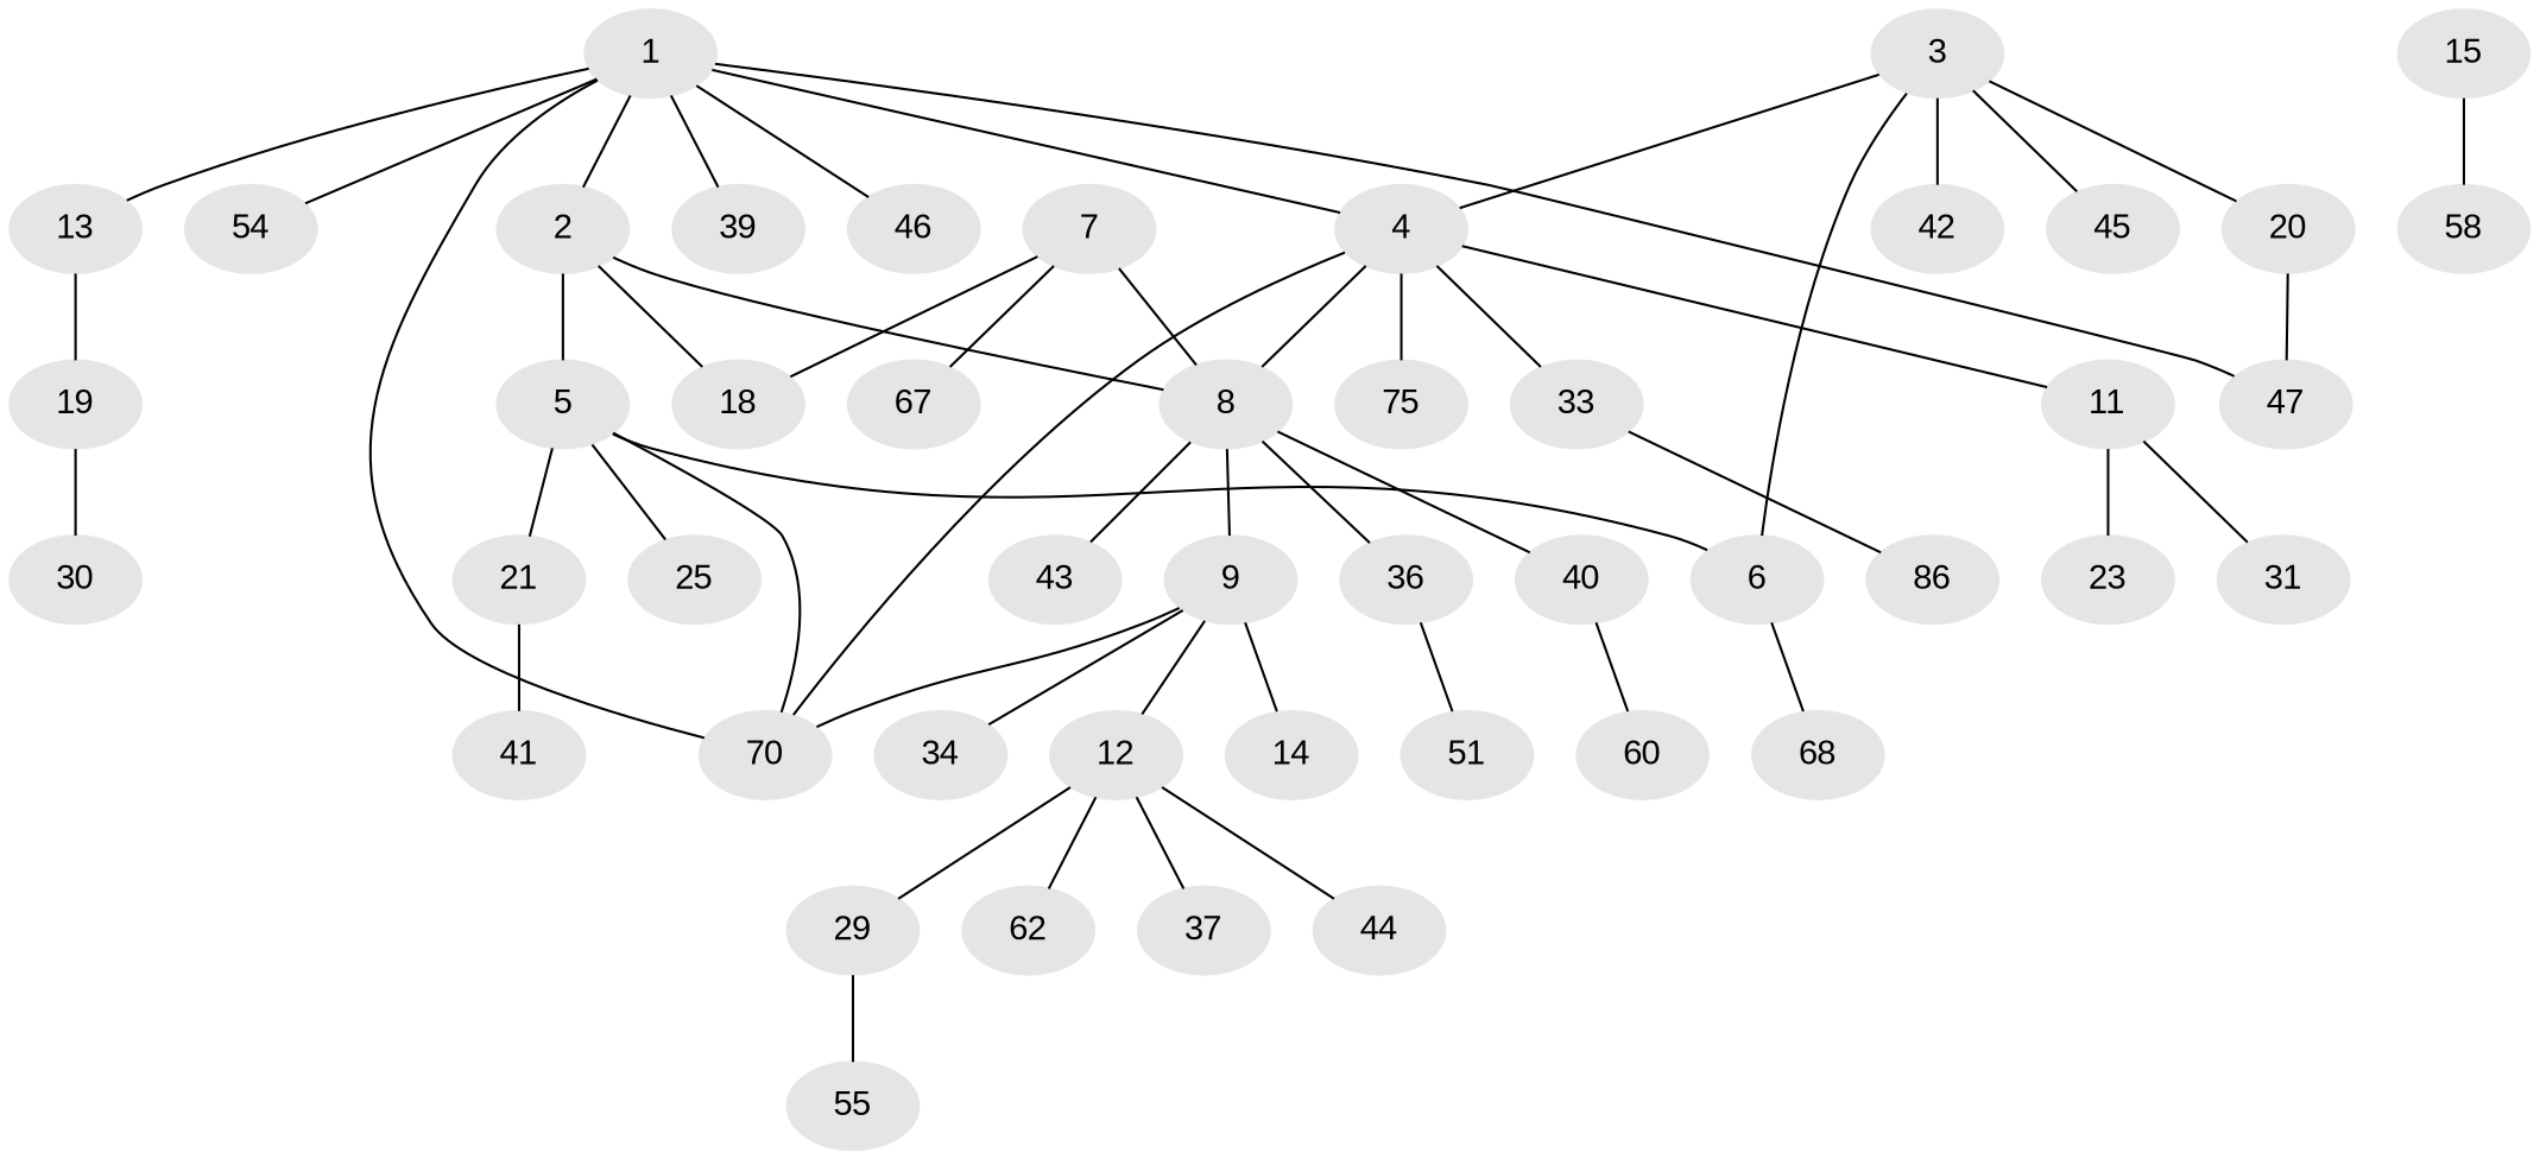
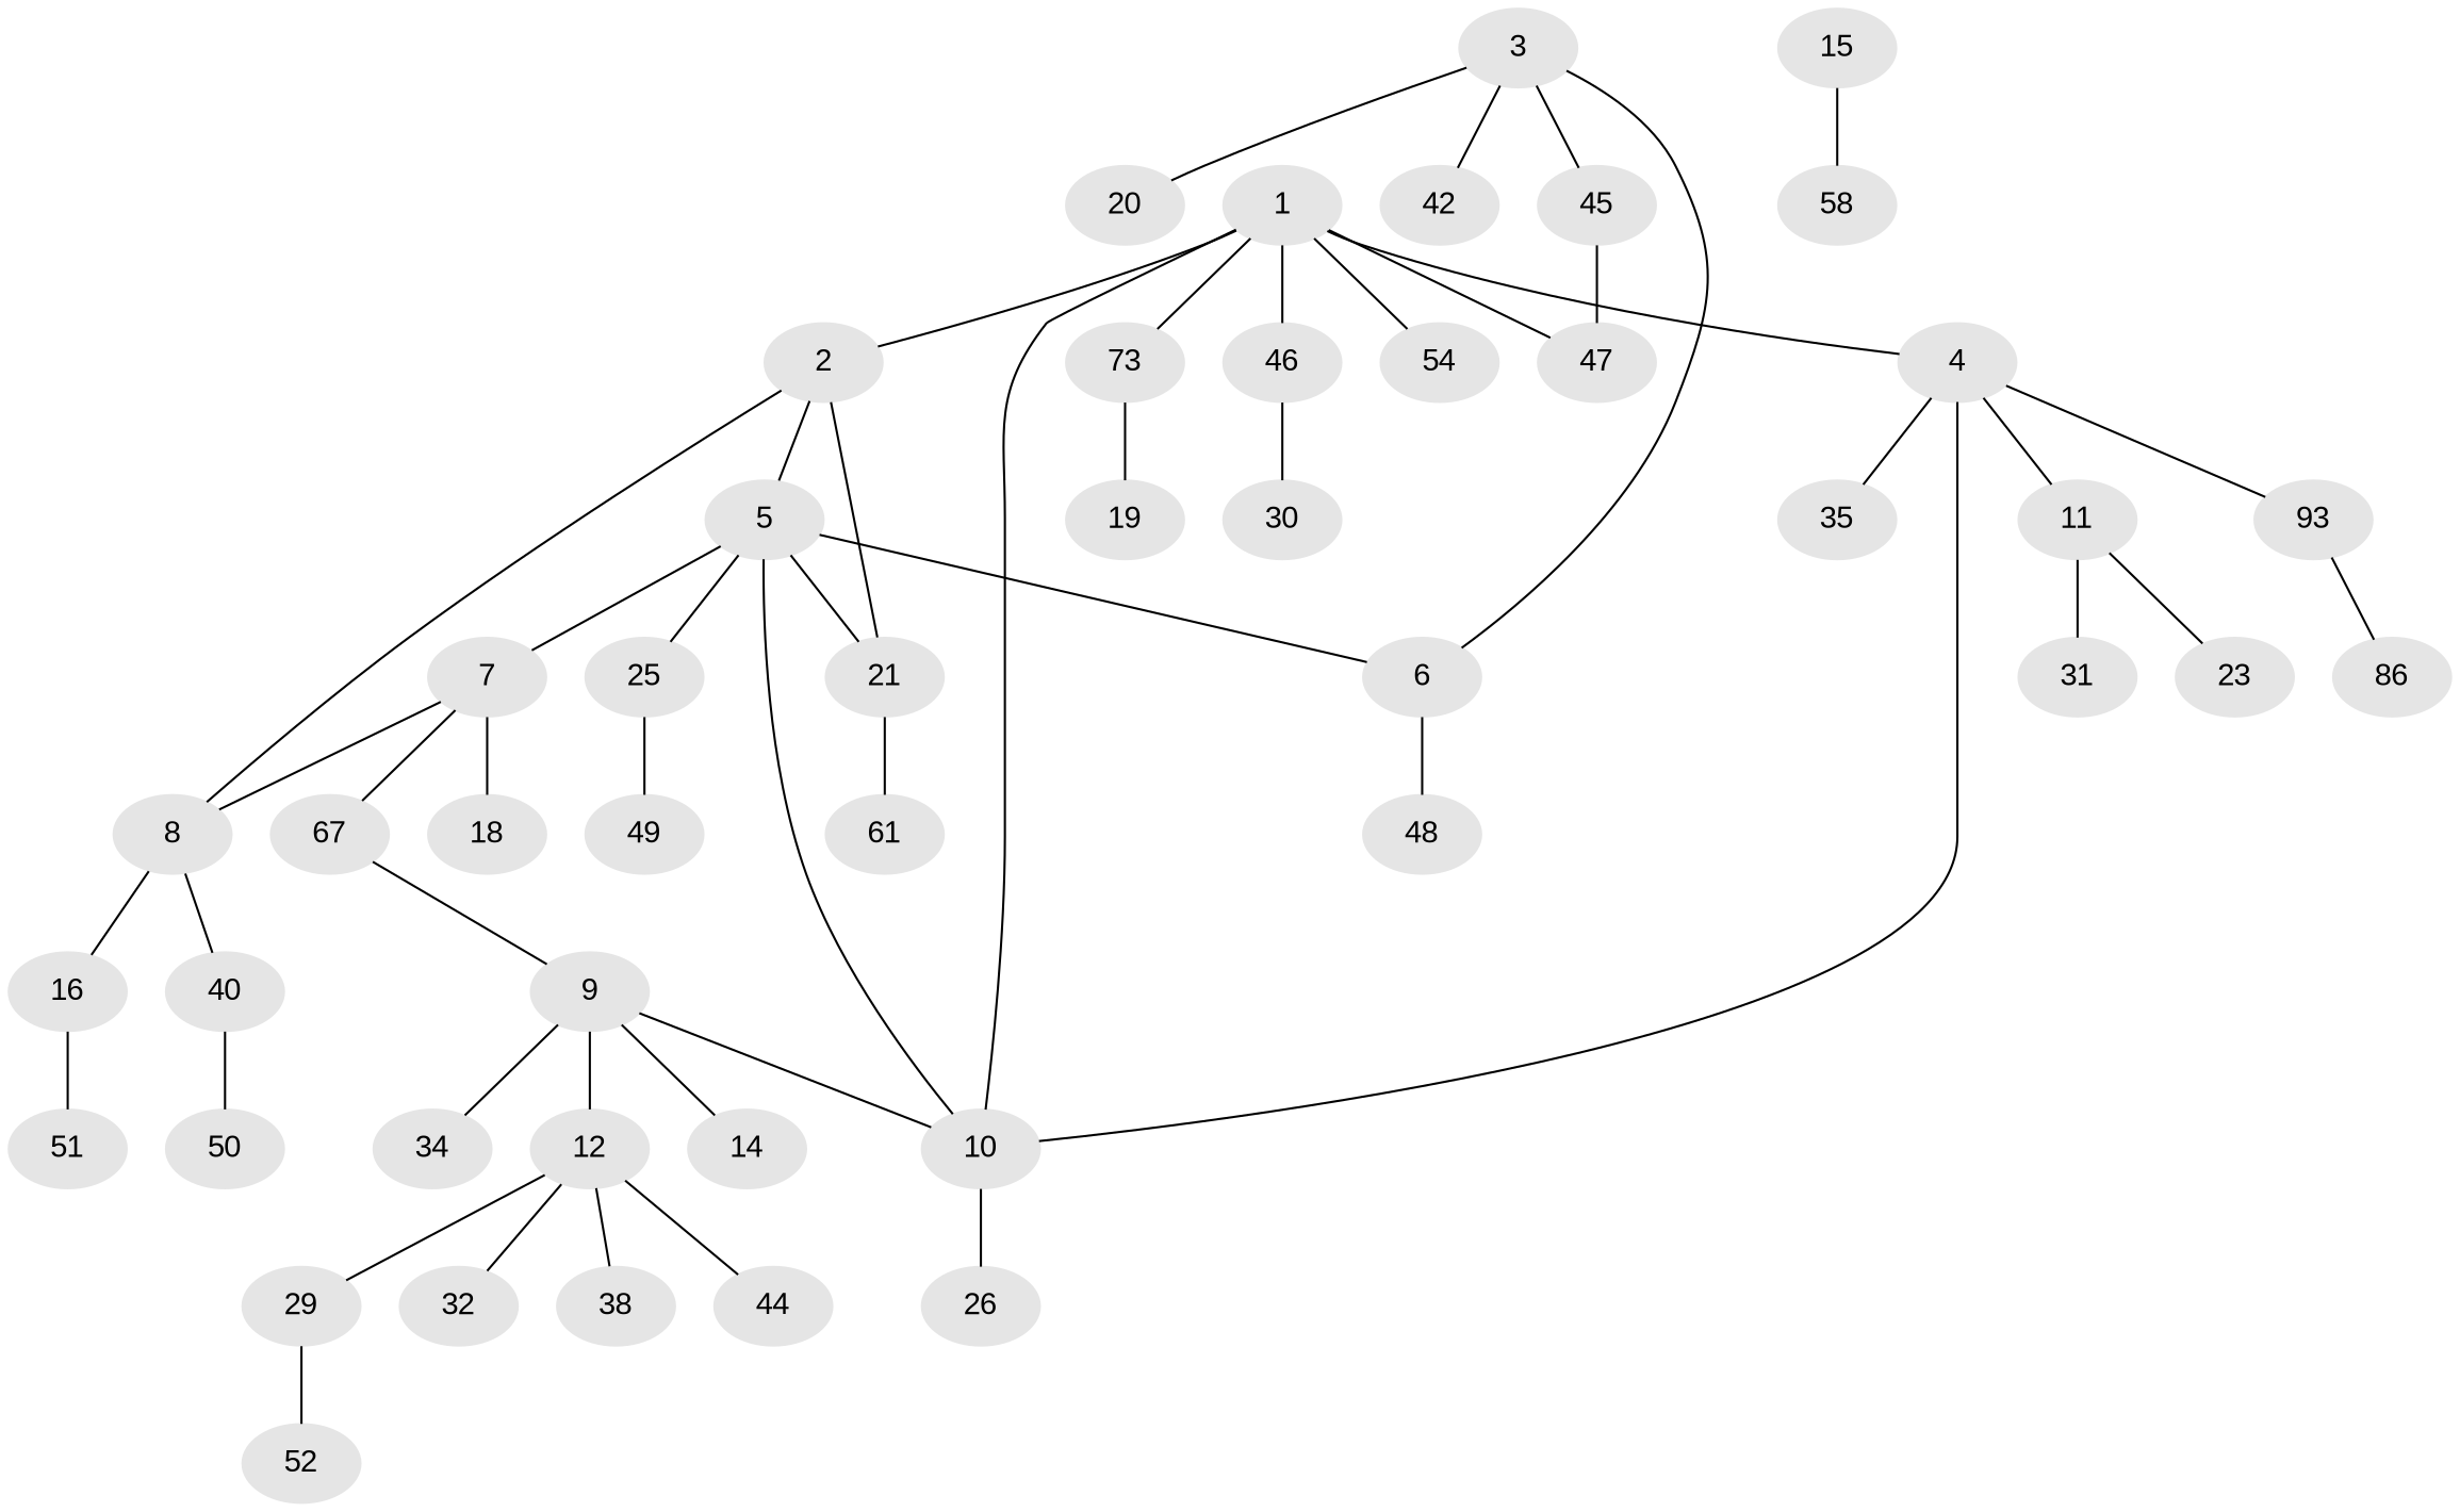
  graph {
    fontname="Liberation Sans"
    node [color=gray90 fontname="Liberation Sans" style=filled]
    edge [fontname="Liberation Sans"]
    1
    2
    4
-   10 [label=70]
-   13
-   39
+   10
+   13 [label=73]
    46
    47
    54
    5
    8
    21
    11
-   33
-   35 [label=75]
+   33 [label=93]
+   35
+   26
    19
    6
    7
    25
    9
-   16 [label=36]
+   16
    40
-   43
-   41
+   41 [label=61]
    3
    20
    42
    45
-   48 [label=68]
+   48
    23
    31
    n33 [label=86]
    n34 [label=67]
    18
    n36 [label=58]
    15
+   49
    12
    14
    34
    51
-   50 [label=60]
+   50
    29
-   32 [label=62]
-   38 [label=37]
+   32
+   38
    44
-   52 [label=55]
+   52
    30
    1 -- 2
    1 -- 4
    1 -- 10
    1 -- 13
-   1 -- 39
    1 -- 46
    1 -- 47
    1 -- 54
    2 -- 5
    2 -- 8
-   2 -- 18
+   2 -- 21
    4 -- 10
-   4 -- 8
    4 -- 11
    4 -- 33
    4 -- 35
+   10 -- 26
    13 -- 19
    5 -- 10
    5 -- 21
    5 -- 6
+   5 -- 7
    5 -- 25
-   8 -- 9
+   n34 -- 9
    8 -- 16
    8 -- 40
-   8 -- 43
    21 -- 41
    11 -- 23
    11 -- 31
    33 -- n33
-   19 -- 30
+   46 -- 30
    6 -- 48
    7 -- 8
    7 -- n34
    7 -- 18
+   25 -- 49
    9 -- 10
    9 -- 12
    9 -- 14
    9 -- 34
    16 -- 51
    40 -- 50
-   3 -- 4
    3 -- 6
    3 -- 20
    3 -- 42
    3 -- 45
-   20 -- 47
+   45 -- 47
    15 -- n36
    12 -- 29
    12 -- 32
    12 -- 38
    12 -- 44
    29 -- 52
  }
